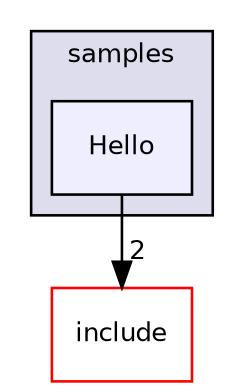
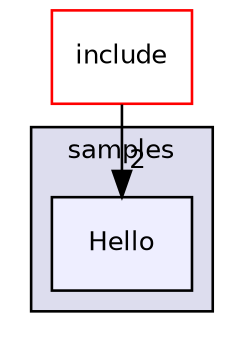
  digraph {
    compound=true
    node [fontname=Helvetica fontsize=10 shape=box]
    n1 [fillcolor="#eeeeff" label=Hello pencolor=black style=filled]
    n2 [color=red label=include]
    subgraph cluster_1 {
      bgcolor="#ddddee"
      fontname=Helvetica
      fontsize=10
      label=samples
      pencolor=black
      n1
    }
-   n1 -> n2 [headlabel=2 labeldistance=1.5 labelfontname=Helvetica labelfontsize=10]
+   n2 -> n1 [headlabel=2 labeldistance=1.5 labelfontname=Helvetica labelfontsize=10]
  }
